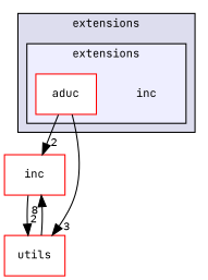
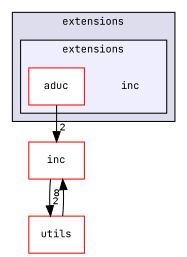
  digraph {
    compound=true
    fontname="JetBrains Mono"
    node [fontname="JetBrains Mono" fontsize=10 shape=box color=red fillcolor=white style=filled]
    edge [headlabel=2 labeldistance=1.5 labelfontname=Helvetica labelfontsize=10 fontname="JetBrains Mono"]
    n1 [label=inc shape=plaintext color="" fillcolor="" style=""]
    n2 [label=aduc]
    n3 [label=inc]
    n4 [label=utils]
    subgraph cluster_1 {
      bgcolor="#ddddee"
      fontsize=10
      label=extensions
      pencolor=black
      subgraph cluster_2 {
        bgcolor="#eeeeff"
        fontsize=10
        pencolor=black
        n1
        n2
      }
    }
    n2 -> n3
-   n2 -> n4 [headlabel=3]
    n3 -> n4
    n4 -> n3 [headlabel=8]
  }
